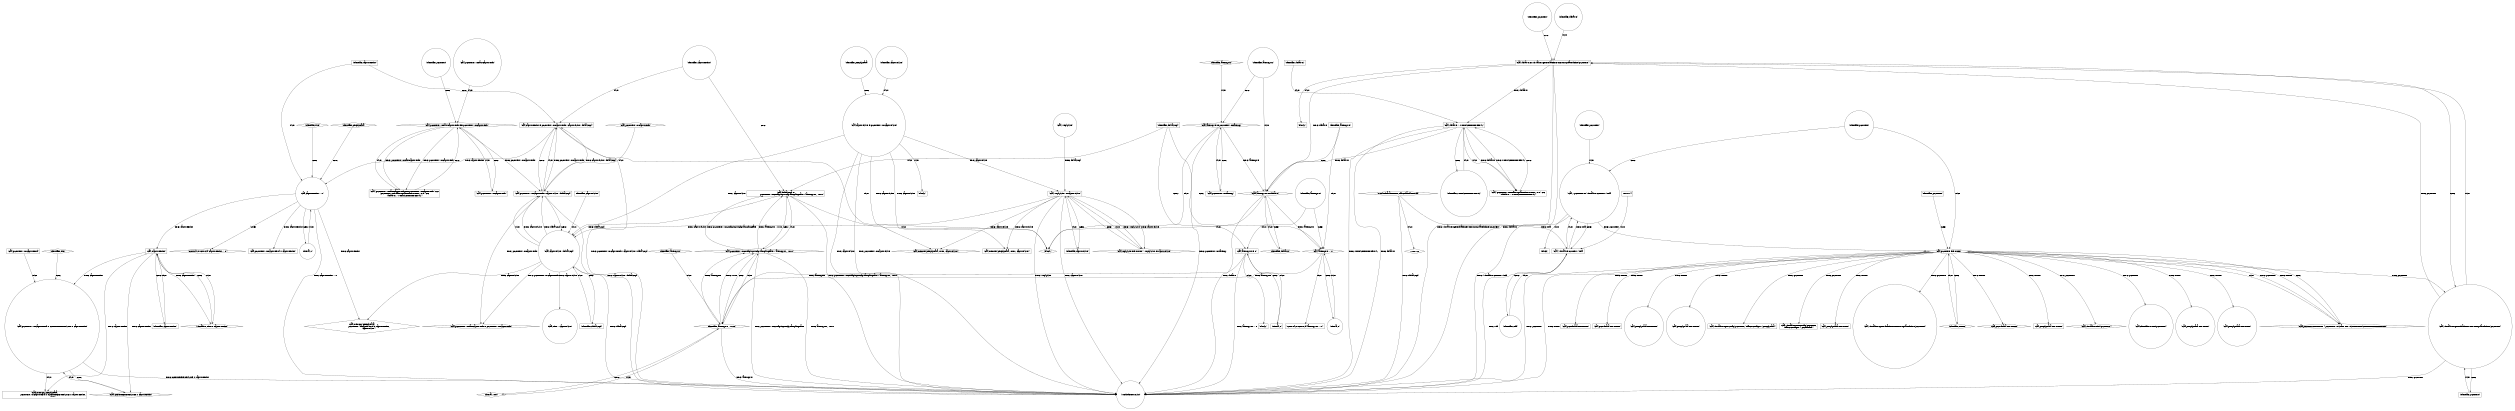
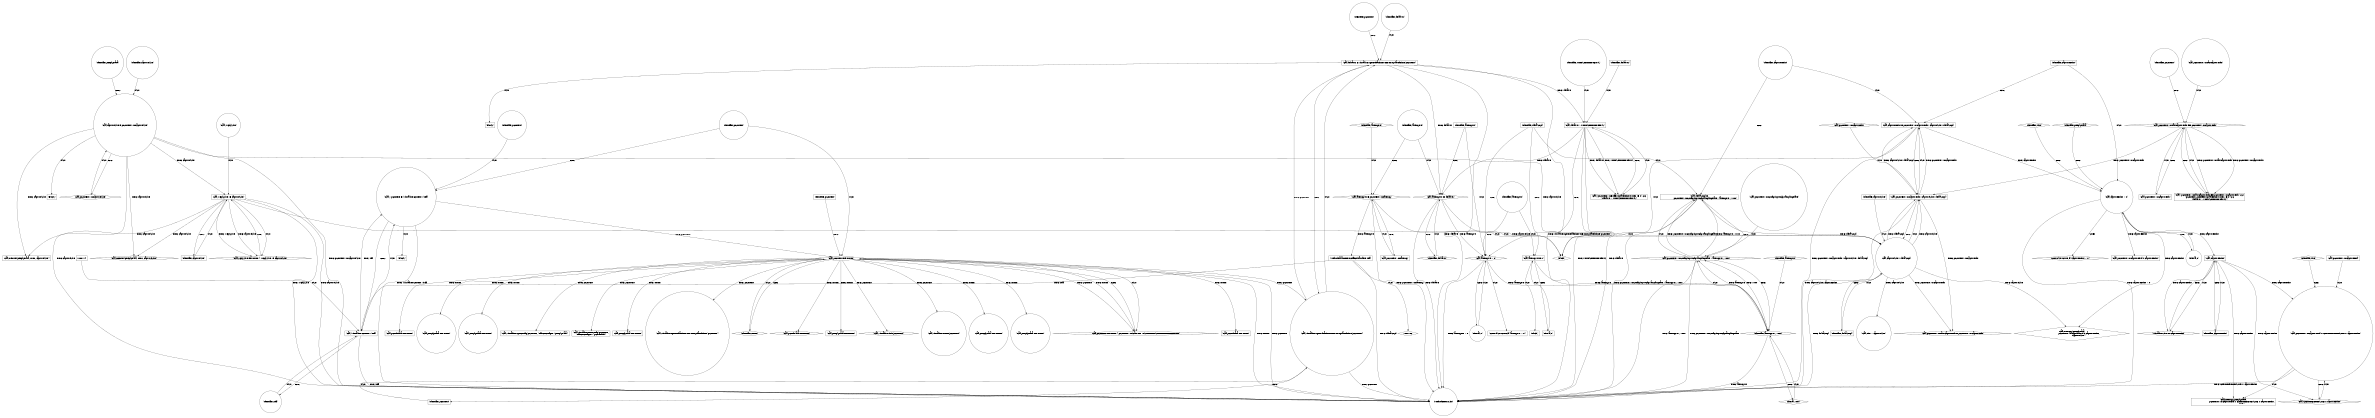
  digraph {
    node [shape=box]
    n1 [label="(Call,pContext->mCaptureBuf + CAPTURE_BUF_SIZE + capturePoint)" shape=circle]
    n2 [label="(Call,memcpy(pReplyData,\n                           pContext->mCaptureBuf + CAPTURE_BUF_SIZE + capturePoint,\n                           size))"]
    n3 [label="(Call,CAPTURE_BUF_SIZE + capturePoint)" shape=diamond]
    n4 [label="(MethodReturn,int)" shape=circle]
    n5 [label="(Call,-capturePoint)"]
    n6 [label="(Identifier,capturePoint)"]
    n7 [label="(Visualizer,size = -capturePoint)" shape=diamond]
    n8 [label="(Call,capturePoint < 0)" shape=circle]
    n9 [label="(ControlStructure,if (capturePoint < 0))" shape=diamond]
    n10 [label="(Call,memcpy(pReplyData,\n                       pContext->mCaptureBuf + capturePoint,\n                       captureSize))" shape=diamond]
    n11 [label="(Call,pContext->mCaptureBuf + capturePoint)"]
    n12 [label="(Literal,0)" shape=circle]
    n13 [label="(Call,capturePoint = pContext->mCaptureIdx - captureSize - deltaSmpl)"]
    n14 [label="(Call,pContext->mCaptureIdx - captureSize - deltaSmpl)"]
    n15 [label="(Block,)" shape=diamond]
    n16 [label="(Call,captureSize - deltaSmpl)" shape=circle]
    n17 [label="(Call,pContext->mLastCaptureIdx = pContext->mCaptureIdx)" shape=diamond]
    n18 [label="(Call,size > captureSize)" shape=circle]
    n19 [label="(Identifier,deltaSmpl)"]
    n20 [label="(Call,pContext->mLastCaptureIdx == pContext->mCaptureIdx)" shape=diamond]
    n21 [label="(Call,(pContext->mLastCaptureIdx == pContext->mCaptureIdx) &&\n (pContext->mBufferUpdateTime.tv_sec != 0) &&\n (deltaMs > MAX_STALL_TIME_MS))"]
    n22 [label="(Call,pContext->mCaptureIdx)"]
    n23 [label="(Call,captureSize = pContext->mCaptureSize)" shape=circle]
    n24 [label="(Call,*replySize != captureSize)"]
    n25 [label="(Block,)"]
+   n26 [label="(Call,pContext->mCaptureSize)" shape=diamond]
    n27 [label="(Call,memset(pReplyData, 0x80, captureSize))"]
    n28 [label="(Call,memset(pReplyData, 0x80, captureSize))" shape=diamond]
    n29 [label="(Identifier,captureSize)"]
    n30 [label="(Call,replySize == NULL || *replySize != captureSize)" shape=diamond]
    n31 [label="(Call,deltaSmpl =\n                    pContext->mConfig.inputCfg.samplingRate * latencyMs / 1000)"]
    n32 [label="(Call,pContext->mConfig.inputCfg.samplingRate * latencyMs / 1000)" shape=diamond]
    n33 [label="(Identifier,latencyMs / 1000)" shape=diamond]
    n34 [label="(Literal,1000)" shape=diamond]
    n35 [label="(Call,latencyMs = 0)"]
    n36 [label="(Block,)"]
    n37 [label="(Literal,0)"]
    n38 [label="(Call,latencyMs < 0)" shape=diamond]
    n39 [label="(Literal,0)" shape=circle]
    n40 [label="(ControlStructure,if (latencyMs < 0))"]
    n41 [label="(Call,latencyMs -= deltaMs)" shape=diamond]
    n42 [label="(Identifier,deltaMs)" shape=diamond]
    n43 [label="(Call,deltaMs > MAX_STALL_TIME_MS)"]
    n44 [label="(Identifier,MAX_STALL_TIME_MS)" shape=circle]
    n45 [label="(Call,(pContext->mBufferUpdateTime.tv_sec != 0) &&\n (deltaMs > MAX_STALL_TIME_MS))"]
    n46 [label="(Call,deltaMs = Visualizer_getDeltaTimeMsFromUpdatedTime(pContext))"]
    n47 [label="(Call,Visualizer_getDeltaTimeMsFromUpdatedTime(pContext))" shape=circle]
    n48 [label="(Block,)"]
    n49 [label="(Identifier,pContext)"]
    n50 [label="(Call,pContext == NULL)" shape=diamond]
    n51 [label="(Call,pCmdData == NULL)" shape=diamond]
    n52 [label="(Call,pReplyData == NULL)"]
    n53 [label="(Call,Visualizer_init(pContext))" shape=diamond]
-   n54 [label="(Call,Identifier_reset(pContext))" shape=circle]
+   n54 [label="(Call,Visualizer_reset(pContext))" shape=circle]
    n55 [label="(Call,pReplyData == NULL)" shape=circle]
    n56 [label="(Call,pReplyData == NULL)" shape=circle]
    n57 [label="(Call,pContext == NULL || pContext->mState == VISUALIZER_STATE_UNINITIALIZED)" shape=diamond]
    n58 [label="(Call,pCmdData == NULL)"]
    n59 [label="(Call,pCmdData == NULL)"]
    n60 [label="(Call,pReplyData == NULL)" shape=circle]
    n61 [label="(Call,pReplyData == NULL)" shape=circle]
    n62 [label="(Call,Visualizer_getConfig(pContext, (effect_config_t *)pReplyData))"]
    n63 [label="(Call,Visualizer_setConfig(pContext,\n (effect_config_t *) pCmdData))"]
    n64 [label="(Call,pReplyData == NULL)"]
    n65 [label="(Call,Visualizer_getDeltaTimeMsFromUpdatedTime(pContext))" shape=circle]
    n66 [label="(Identifier,NULL)" shape=diamond]
    n67 [label="(Call,* pContext = (VisualizerContext *)self)" shape=circle]
    n68 [label="(Call,(VisualizerContext *)self)"]
    n69 [label="(Block,)"]
    n70 [label="(Identifier,self)" shape=circle]
-   n71 [label="(MethodParameterIn,effect_handle_t self)" shape=diamond]
+   n71 [label="(MethodParameterIn,effect_handle_t self)"]
    1000102 [shape=diamond]
    n73 [label="(Call,latencyMs = pContext->mLatency)" shape=diamond]
    n74 [label="(Call,pContext->mLatency)"]
    n75 [label="(Identifier,latencyMs)"]
    n76 [label="(Identifier,pContext)" shape=circle]
    n77 [label="(Identifier,pContext)" shape=circle]
    n78 [label="(Identifier,deltaMs)"]
    n79 [label="(Identifier,latencyMs)" shape=diamond]
    n80 [label="(Identifier,captureSize)"]
    n81 [label="(Identifier,pReplyData)" shape=circle]
    n82 [label="(Identifier,size)" shape=diamond]
    n83 [label="(Call,pContext->mCaptureBuf)"]
    n84 [label="(Identifier,size)" shape=diamond]
    n85 [label="(Identifier,pContext)" shape=circle]
    n86 [label="(Identifier,latencyMs)" shape=circle]
+   n87 [label="(Call,pContext->mConfig.inputCfg.samplingRate)" shape=circle]
    n88 [label="(Identifier,deltaSmpl)"]
    n89 [label="(Identifier,deltaMs)" shape=circle]
    n90 [label="(Identifier,pContext)" shape=circle]
    n91 [label="(Identifier,captureSize)" shape=circle]
    n92 [label="(Identifier,latencyMs)" shape=circle]
    n93 [label="(Identifier,latencyMs)" shape=diamond]
    n94 [label="(Call,*replySize)" shape=circle]
    n95 [label="(Identifier,pContext)"]
    n96 [label="(Call,pContext->mLastCaptureIdx)" shape=circle]
    n97 [label="(Identifier,capturePoint)" shape=circle]
    n98 [label="(Call,pContext->mCaptureIdx)" shape=diamond]
    n99 [label="(Identifier,pReplyData)" shape=diamond]
    n100 [label="(Identifier,capturePoint)"]
    1000114
    n1 -> n2 [label="AST: "]
    n1 -> n3 [label="CFG: "]
    n1 -> n4 [label="DDG: CAPTURE_BUF_SIZE + capturePoint"]
    n3 -> n1 [label="AST: "]
    n5 -> n1 [label="DDG: capturePoint"]
    n5 -> n2 [label="DDG: capturePoint"]
    n5 -> n3 [label="DDG: capturePoint"]
    n5 -> n6 [label="CFG: "]
    n5 -> n7 [label="AST: "]
    n5 -> n7 [label="DDG: capturePoint"]
    n6 -> n5 [label="AST: "]
    n7 -> n5 [label="CFG: "]
    n8 -> n4 [label="DDG: capturePoint < 0"]
    n8 -> n5 [label="DDG: capturePoint"]
    n8 -> n9 [label="SIZE: "]
    n8 -> n10 [label="DDG: capturePoint"]
    n8 -> n11 [label="DDG: capturePoint"]
    n8 -> n12 [label="CFG: "]
    n12 -> n8 [label="AST: "]
    n13 -> n4 [label="DDG: pContext->mCaptureIdx - captureSize - deltaSmpl"]
    n13 -> n8 [label="DDG: capturePoint"]
    n13 -> n14 [label="CFG: "]
    n13 -> n15 [label="AST: "]
-   n14 -> n4 [label="DDG: captureSize - deltaSmpl"]
+   n14 -> n4 [label="DDG: captureSize - capturePoint"]
    n14 -> n13 [label="AST: "]
    n14 -> n13 [label="DDG: pContext->mCaptureIdx"]
    n14 -> n13 [label="DDG: captureSize - deltaSmpl"]
    n14 -> n16 [label="CFG: "]
    n14 -> n17 [label="DDG: pContext->mCaptureIdx"]
    n16 -> n4 [label="DDG: deltaSmpl"]
    n16 -> n10 [label="DDG: captureSize"]
    n16 -> n14 [label="AST: "]
    n16 -> n14 [label="DDG: captureSize"]
    n16 -> n14 [label="DDG: deltaSmpl"]
    n16 -> n17 [label="DDG: pContext->mCaptureIdx"]
    n16 -> n18 [label="DDG: captureSize"]
    n16 -> n19 [label="CFG: "]
    n19 -> n16 [label="AST: "]
    n20 -> n14 [label="DDG: pContext->mCaptureIdx"]
    n20 -> n21 [label="AST: "]
    n20 -> n21 [label="DDG: pContext->mLastCaptureIdx"]
    n20 -> n21 [label="DDG: pContext->mCaptureIdx"]
    n20 -> n22 [label="CFG: "]
    n21 -> n20 [label="CFG: "]
    n22 -> n20 [label="AST: "]
    n23 -> n4 [label="DDG: captureSize"]
    n23 -> n4 [label="DDG: pContext->mCaptureSize"]
    n23 -> n16 [label="DDG: captureSize"]
    n23 -> n24 [label="DDG: captureSize"]
    n23 -> n25 [label="AST: "]
+   n23 -> n26 [label="CFG: "]
    n23 -> n27 [label="DDG: captureSize"]
    n23 -> n28 [label="DDG: captureSize"]
    n24 -> n4 [label="DDG: captureSize"]
    n24 -> n4 [label="DDG: *replySize"]
    n24 -> n16 [label="DDG: captureSize"]
    n24 -> n27 [label="DDG: captureSize"]
    n24 -> n28 [label="DDG: captureSize"]
    n24 -> n29 [label="CFG: "]
    n24 -> n30 [label="AST: "]
    n24 -> n30 [label="DDG: *replySize"]
    n24 -> n30 [label="DDG: captureSize"]
+   n26 -> n23 [label="AST: "]
    n29 -> n24 [label="AST: "]
    n30 -> n24 [label="CFG: "]
    n31 -> n4 [label="DDG: pContext->mConfig.inputCfg.samplingRate * latencyMs / 1000"]
    n31 -> n15 [label="AST: "]
    n31 -> n16 [label="DDG: deltaSmpl"]
    n31 -> n32 [label="CFG: "]
    n32 -> n4 [label="DDG: latencyMs / 1000"]
    n32 -> n4 [label="DDG: pContext->mConfig.inputCfg.samplingRate"]
    n32 -> n31 [label="AST: "]
    n32 -> n31 [label="DDG: pContext->mConfig.inputCfg.samplingRate"]
    n32 -> n31 [label="DDG: latencyMs / 1000"]
    n32 -> n33 [label="CFG: "]
    n33 -> n4 [label="DDG: latencyMs"]
    n33 -> n32 [label="AST: "]
    n33 -> n32 [label="DDG: latencyMs"]
    n33 -> n32 [label="DDG: 1000"]
    n33 -> n34 [label="CFG: "]
    n34 -> n33 [label="AST: "]
-   n35 -> n33 [label="DDG: latencyMs"]
+   n35 -> n33 [label="TIME: latencyMs"]
    n35 -> n36 [label="AST: "]
    n35 -> n37 [label="CFG: "]
    n37 -> n35 [label="AST: "]
-   n35 -> n4 [label="DDG: latencyMs < 0"]
+   n38 -> n4 [label="DDG: latencyMs < 0"]
    n38 -> n33 [label="DDG: latencyMs"]
    n38 -> n39 [label="CFG: "]
    n38 -> n40 [label="AST: "]
    n39 -> n38 [label="AST: "]
    n41 -> n4 [label="DDG: deltaMs"]
    n41 -> n15 [label="AST: "]
    n41 -> n38 [label="DDG: latencyMs"]
    n41 -> n42 [label="CFG: "]
    n42 -> n41 [label="AST: "]
    n43 -> n4 [label="DDG: MAX_STALL_TIME_MS"]
    n43 -> n4 [label="DDG: deltaMs"]
    n43 -> n41 [label="DDG: deltaMs"]
-   n43 -> n44 [label="CFG: "]
+   n43 -> n38 [label="CFG: "]
    n43 -> n45 [label="AST: "]
    n43 -> n45 [label="DDG: deltaMs"]
    n43 -> n45 [label="DDG: MAX_STALL_TIME_MS"]
    n44 -> n43 [label="AST: "]
    n45 -> n43 [label="CFG: "]
    n46 -> n4 [label="DDG: Visualizer_getDeltaTimeMsFromUpdatedTime(pContext)"]
    n46 -> n4 [label="DDG: deltaMs"]
    n46 -> n41 [label="DDG: deltaMs"]
    n46 -> n43 [label="DDG: deltaMs"]
    n46 -> n47 [label="CFG: "]
    n46 -> n48 [label="AST: "]
    n47 -> n4 [label="DDG: pContext"]
    n47 -> n46 [label="AST: "]
    n47 -> n46 [label="DDG: pContext"]
    n47 -> n49 [label="CFG: "]
    n49 -> n47 [label="AST: "]
    n50 -> n4 [label="DDG: NULL"]
    n50 -> n4 [label="DDG: pContext"]
    n50 -> n47 [label="DDG: pContext"]
    n50 -> n51 [label="DDG: NULL"]
    n50 -> n52 [label="DDG: NULL"]
    n50 -> n53 [label="DDG: pContext"]
    n50 -> n54 [label="DDG: pContext"]
    n50 -> n55 [label="DDG: NULL"]
    n50 -> n56 [label="DDG: NULL"]
    n50 -> n57 [label="AST: "]
    n50 -> n57 [label="DDG: pContext"]
    n50 -> n57 [label="DDG: NULL"]
    n50 -> n58 [label="DDG: NULL"]
    n50 -> n59 [label="DDG: NULL"]
    n50 -> n60 [label="DDG: NULL"]
    n50 -> n61 [label="DDG: NULL"]
    n50 -> n62 [label="DDG: pContext"]
    n50 -> n63 [label="DDG: pContext"]
    n50 -> n64 [label="DDG: NULL"]
    n50 -> n65 [label="DDG: pContext"]
    n50 -> n66 [label="CFG: "]
    n57 -> n50 [label="CFG: "]
    n66 -> n50 [label="AST: "]
    n67 -> n4 [label="DDG: (VisualizerContext *)self"]
    n67 -> n50 [label="DDG: pContext"]
    n67 -> n68 [label="CFG: "]
    n67 -> n69 [label="AST: "]
    n68 -> n4 [label="DDG: self"]
    n68 -> n67 [label="AST: "]
    n68 -> n67 [label="DDG: self"]
    n68 -> n70 [label="CFG: "]
    n70 -> n68 [label="AST: "]
    n71 -> n4 [label="DDG: deltaSmpl"]
    n71 -> n68 [label="DDG: self"]
    n71 -> 1000102 [label="AST: "]
    n73 -> n4 [label="DDG: pContext->mLatency"]
    n73 -> n15 [label="AST: "]
-   n73 -> n41 [label="DDG: latencyMs"]
+   n73 -> n71 [label="DDG: latencyMs"]
    n73 -> n74 [label="CFG: "]
    n74 -> n73 [label="AST: "]
    n75 -> n38 [label="AST: "]
    n75 -> n41 [label="CFG: "]
    n76 -> n50 [label="AST: "]
    n76 -> n67 [label="CFG: "]
    n77 -> n46 [label="CFG: "]
    n78 -> n43 [label="AST: "]
    n79 -> n33 [label="AST: "]
    n80 -> n16 [label="AST: "]
    n81 -> n23 [label="CFG: "]
    n82 -> n1 [label="CFG: "]
    n83 -> n1 [label="AST: "]
    n84 -> n8 [label="CFG: "]
    n85 -> n67 [label="AST: "]
    n86 -> n41 [label="AST: "]
    n86 -> n73 [label="CFG: "]
+   n87 -> n32 [label="AST: "]
    n88 -> n31 [label="AST: "]
    n88 -> n35 [label="CFG: "]
    n88 -> n38 [label="CFG: "]
    n89 -> n46 [label="AST: "]
    n90 -> n20 [label="CFG: "]
    n91 -> n23 [label="AST: "]
    n92 -> n35 [label="AST: "]
    n92 -> n38 [label="CFG: "]
    n93 -> n73 [label="AST: "]
-   n94 -> n24 [label="DDG: deltaSmpl"]
+   n94 -> n24 [label="AST: "]
    n95 -> n50 [label="CFG: "]
    n96 -> n20 [label="AST: "]
    n97 -> n13 [label="AST: "]
    n97 -> n31 [label="CFG: "]
    n98 -> n14 [label="AST: "]
    n99 -> n8 [label="CFG: "]
    n100 -> n8 [label="AST: "]
    n100 -> n13 [label="CFG: "]
    1000114 -> n68 [label="AST: "]
  }
